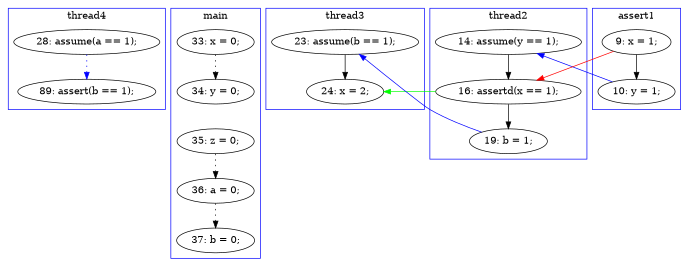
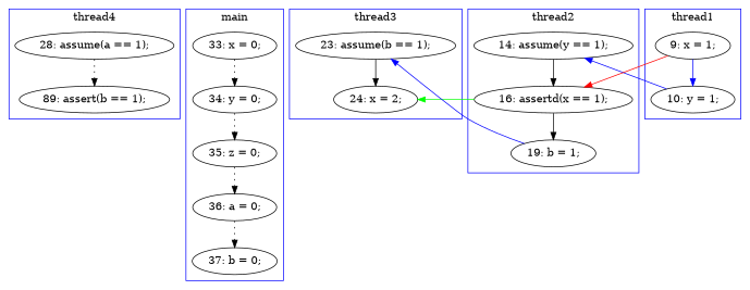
  digraph {
    edge [color=black]
    n1 [label="28: assume(a == 1);"]
    n2 [label="89: assert(b == 1);"]
    n3 [label="36: a = 0;"]
    n4 [label="37: b = 0;"]
    n5 [label="33: x = 0;"]
    n6 [label="34: y = 0;"]
    n7 [label="35: z = 0;"]
    n8 [label="24: x = 2;"]
    n9 [label="23: assume(b == 1);"]
    n10 [label="16: assertd(x == 1);"]
    n11 [label="14: assume(y == 1);"]
    n12 [label="19: b = 1;"]
    n13 [label="10: y = 1;"]
    n14 [label="9: x = 1;"]
    subgraph cluster_1 {
      color=blue
      label=thread4
      n1
      n2
    }
    subgraph cluster_2 {
      color=blue
      label=main
      n3
      n4
      n5
      n6
      n7
    }
    subgraph cluster_3 {
      color=blue
      label=thread3
      n8
      n9
    }
    subgraph cluster_4 {
      color=blue
      label=thread2
      n10
      n11
      n12
    }
    subgraph cluster_5 {
      color=blue
-     label=assert1
+     label=thread1
      n13
      n14
    }
-   n1 -> n2 [color=Blue style=dotted]
+   n1 -> n2 [style=dotted]
    n3 -> n4 [style=dotted]
    n5 -> n6 [style=dotted]
+   n6 -> n7 [style=dotted]
    n7 -> n3 [style=dotted]
    n9 -> n8 [color=Black]
    n10 -> n8 [color=Green constraint=false]
    n10 -> n12 [color=Black]
    n11 -> n10 [color=Black]
    n12 -> n9 [color=Blue constraint=false]
    n13 -> n11 [color=Blue constraint=false]
    n14 -> n10 [color=Red constraint=false]
-   n14 -> n13 [color=Black]
+   n14 -> n13 [color=Blue]
  }
